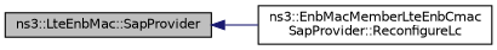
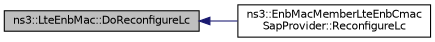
  digraph {
    rankdir=LR
    node [color=black fontname=Helvetica fontsize=10 shape=record style=filled]
-   n1 [fillcolor=grey75 fontcolor=black height=0.2 label="ns3::LteEnbMac::SapProvider" width=0.4]
+   n1 [fillcolor=grey75 fontcolor=black height=0.2 label="ns3::LteEnbMac::DoReconfigureLc" width=0.4]
    n2 [fillcolor=white height=0.2 label="ns3::EnbMacMemberLteEnbCmac\lSapProvider::ReconfigureLc" width=0.4]
    n1 -> n2 [color=midnightblue dir=back fontname=Helvetica fontsize=10 labelfontname=Helvetica labelfontsize=10 style=solid]
  }
